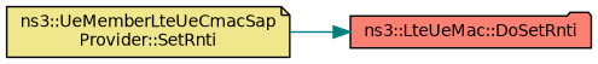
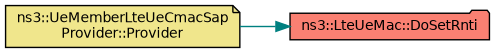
  digraph {
    rankdir=LR
    node [color=black fontname=Helvetica fontsize=10 style=filled]
-   n1 [fillcolor=khaki fontcolor=black height=0.2 label="ns3::UeMemberLteUeCmacSap\lProvider::SetRnti" shape=note width=0.4]
+   n1 [fillcolor=khaki fontcolor=black height=0.2 label="ns3::UeMemberLteUeCmacSap\lProvider::Provider" shape=note width=0.4]
    n2 [fillcolor=salmon height=0.2 label="ns3::LteUeMac::DoSetRnti" shape=folder width=0.4]
    n1 -> n2 [color=teal fontname=Helvetica fontsize=10 labelfontname=Helvetica labelfontsize=10 style=solid]
  }
